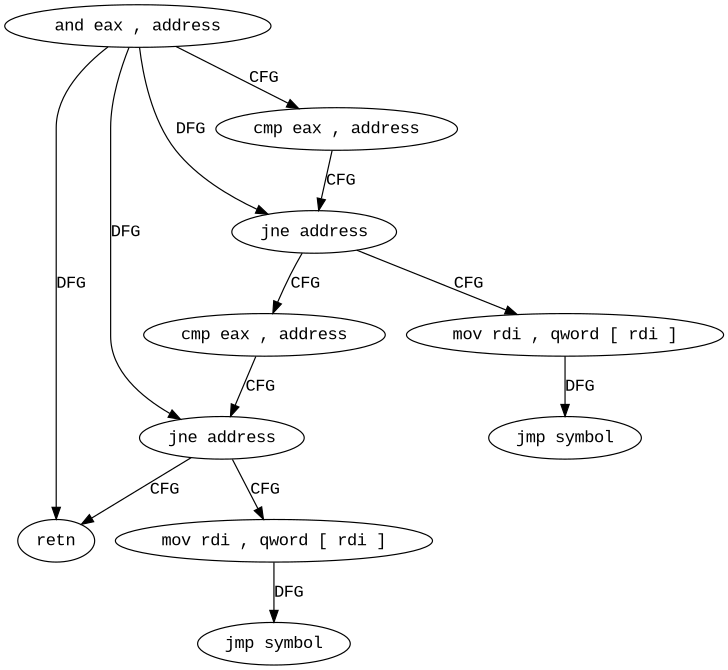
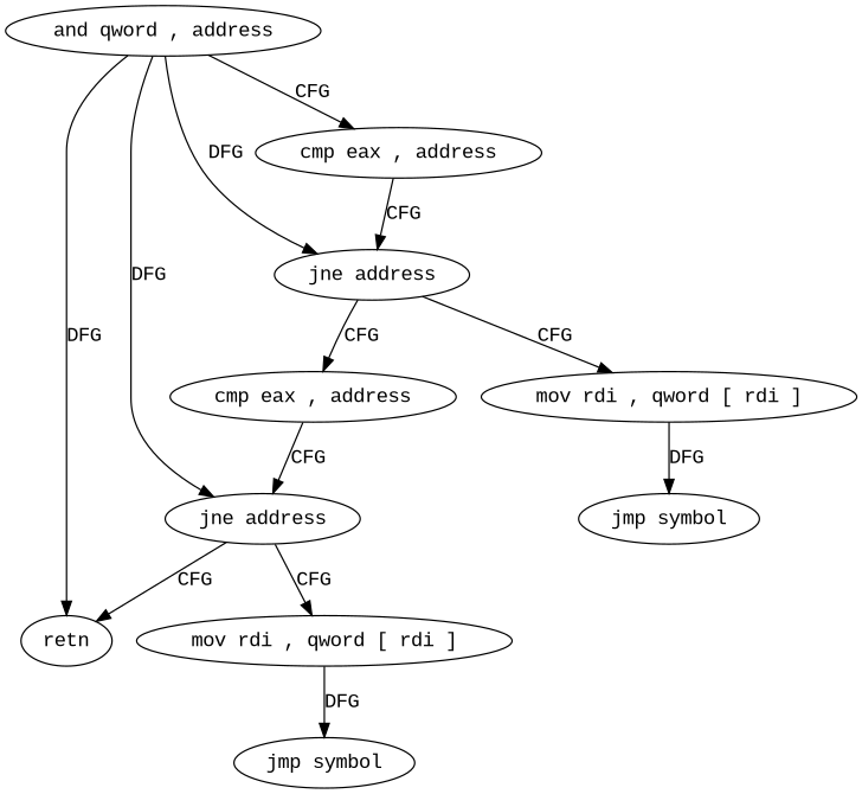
  digraph {
    fontname="Liberation Mono"
    node [fontname="Liberation Mono"]
    edge [fontname="Liberation Mono"]
-   n1 [label="and eax , address"]
+   n1 [label="and qword , address"]
    n2 [label="cmp eax , address"]
    n3 [label="jne address"]
    n4 [label="jne address"]
    n5 [label=retn]
    n6 [label="cmp eax , address"]
    n7 [label="mov rdi , qword [ rdi ]"]
    n8 [label="mov rdi , qword [ rdi ]"]
    n9 [label="jmp symbol"]
    n10 [label="jmp symbol"]
    n1 -> n2 [label=CFG]
    n1 -> n3 [label=DFG]
    n1 -> n4 [label=DFG]
    n1 -> n5 [label=DFG]
    n2 -> n3 [label=CFG]
    n3 -> n6 [label=CFG]
    n3 -> n7 [label=CFG]
    n4 -> n5 [label=CFG]
    n4 -> n8 [label=CFG]
    n6 -> n4 [label=CFG]
    n7 -> n9 [label=DFG]
    n8 -> n10 [label=DFG]
  }
